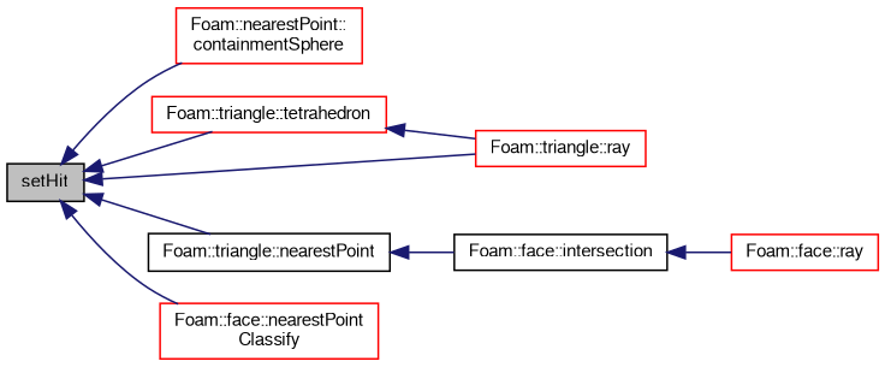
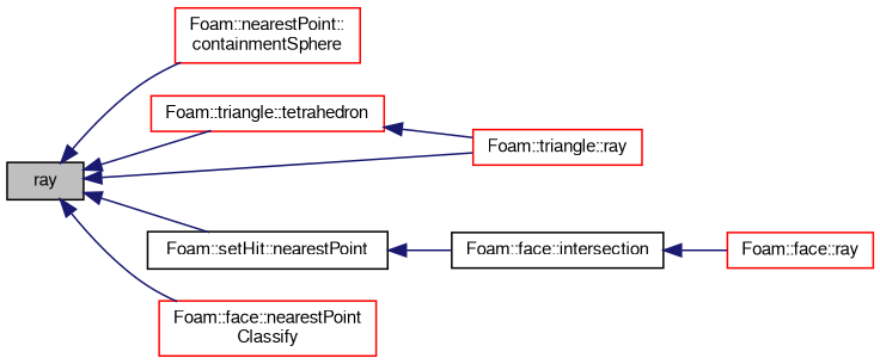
  digraph {
    rankdir=LR
    node [color=red fontname=FreeSans fontsize=10 shape=record]
    edge [color=midnightblue dir=back fontname=FreeSans fontsize=10 labelfontname=FreeSans labelfontsize=10 style=solid]
-   n1 [color=black fillcolor=grey75 fontcolor=black height=0.2 label=setHit style=filled width=0.4]
+   n1 [color=black fillcolor=grey75 fontcolor=black height=0.2 label=ray style=filled width=0.4]
    n2 [height=0.2 label="Foam::nearestPoint::\lcontainmentSphere" width=0.4]
    n3 [height=0.2 label="Foam::triangle::tetrahedron" width=0.4]
    n4 [height=0.2 label="Foam::triangle::ray" width=0.4]
-   n5 [color=black height=0.2 label="Foam::triangle::nearestPoint" width=0.4]
+   n5 [color=black height=0.2 label="Foam::setHit::nearestPoint" width=0.4]
    n6 [height=0.2 label="Foam::face::nearestPoint\lClassify" width=0.4]
    n7 [color=black height=0.2 label="Foam::face::intersection" width=0.4]
    n8 [height=0.2 label="Foam::face::ray" width=0.4]
    n1 -> n2
    n1 -> n3
    n1 -> n4
    n1 -> n5
    n1 -> n6
    n3 -> n4
    n5 -> n7
    n7 -> n8
  }
